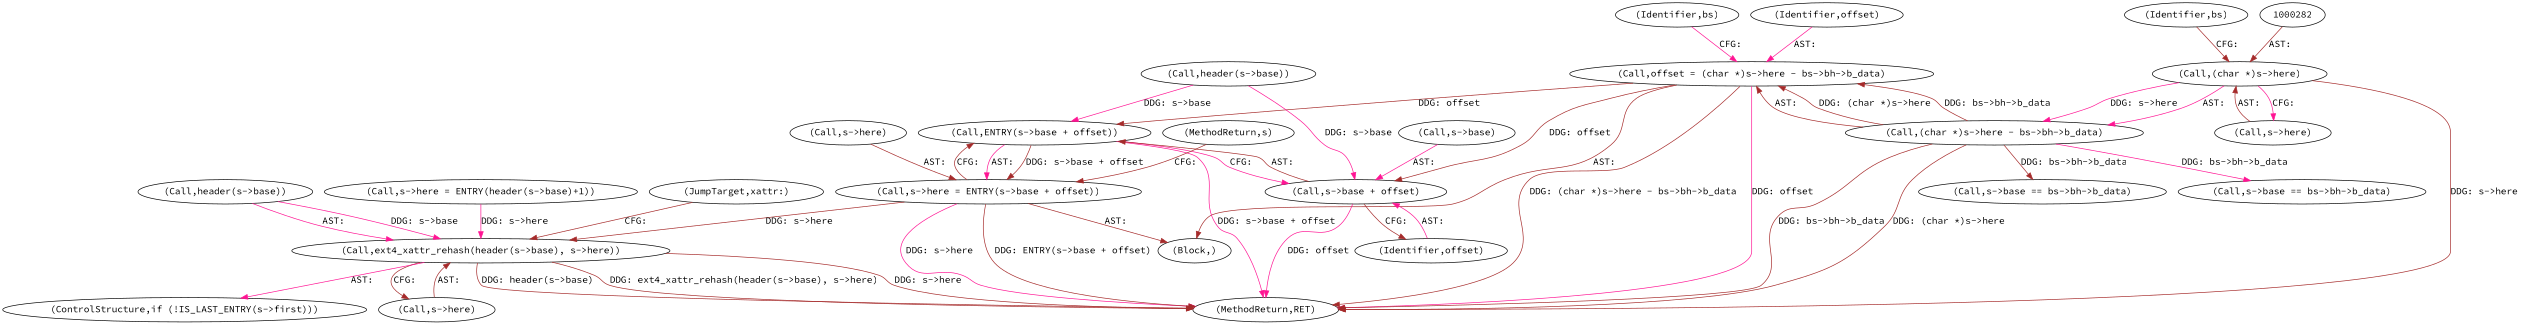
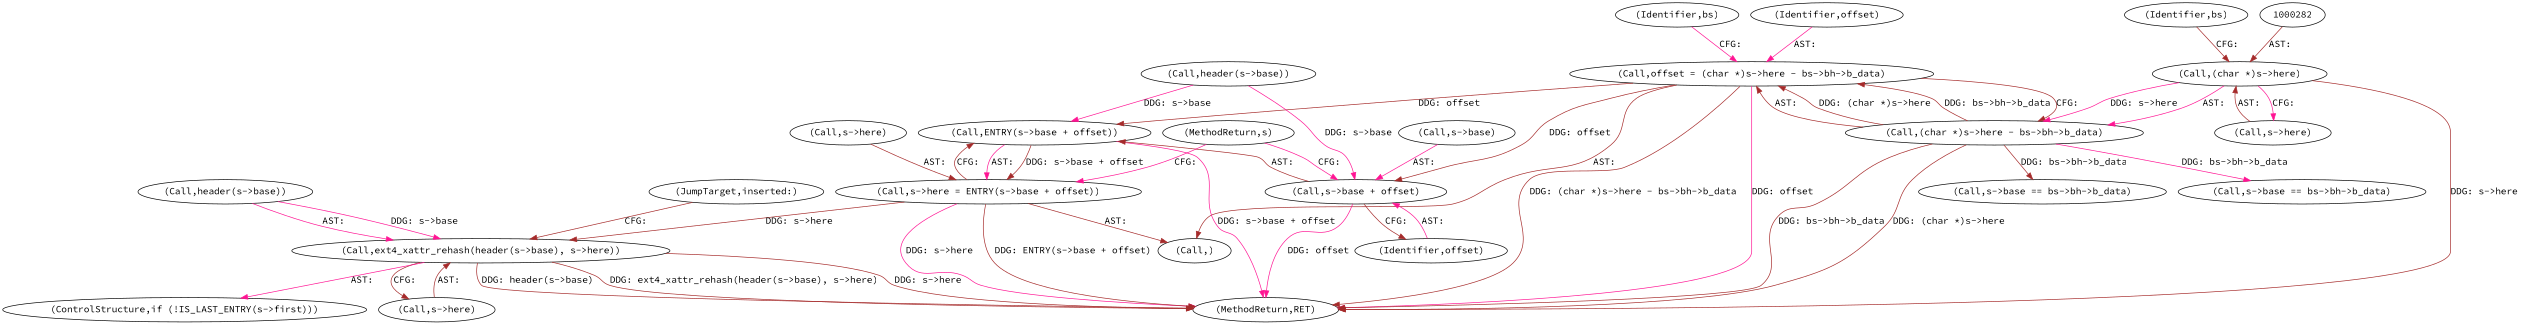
  digraph {
    fontname="Source Code Pro"
    node [fontname="Source Code Pro"]
    edge [color=brown fontname="Source Code Pro"]
    n1 [label="(Call,offset = (char *)s->here - bs->bh->b_data)"]
    n2 [label="(Call,(char *)s->here - bs->bh->b_data)"]
    n3 [label="(Call,ENTRY(s->base + offset))"]
    n4 [label="(Call,s->base + offset)"]
-   n5 [label="(Block,)"]
+   n5 [label="(Call,)"]
    n6 [label="(MethodReturn,RET)"]
    n7 [label="(Call,s->base == bs->bh->b_data)"]
    n8 [label="(Call,s->base == bs->bh->b_data)"]
    n9 [label="(Call,s->here = ENTRY(s->base + offset))"]
    n10 [label="(Identifier,offset)"]
    n11 [label="(Call,(char *)s->here)"]
    n12 [label="(Call,s->here)"]
    n13 [label="(Call,ext4_xattr_rehash(header(s->base), s->here))"]
    n14 [label="(Call,s->here)"]
    n15 [label="(ControlStructure,if (!IS_LAST_ENTRY(s->first)))"]
    n16 [label="(Call,s->base)"]
    n17 [label="(Call,header(s->base))"]
-   n18 [label="(Call,s->here = ENTRY(header(s->base)+1))"]
-   n19 [label="(JumpTarget,xattr:)"]
+   n19 [label="(JumpTarget,inserted:)"]
    n20 [label="(Identifier,bs)"]
    n21 [label="(Call,s->here)"]
    n22 [label="(Identifier,bs)"]
    n23 [label="(Call,header(s->base))"]
    n24 [label="(MethodReturn,s)"]
    n25 [label="(Identifier,offset)"]
    1000282
+   n1 -> n2 [label="CFG: "]
    n1 -> n3 [label="DDG: offset"]
    n1 -> n4 [label="DDG: offset"]
    n1 -> n5 [label="AST: "]
    n1 -> n6 [label="DDG: (char *)s->here - bs->bh->b_data"]
    n1 -> n6 [color=deeppink label="DDG: offset"]
    n2 -> n1 [label="AST: "]
    n2 -> n1 [label="DDG: (char *)s->here"]
    n2 -> n1 [label="DDG: bs->bh->b_data"]
    n2 -> n6 [label="DDG: bs->bh->b_data"]
    n2 -> n6 [label="DDG: (char *)s->here"]
    n2 -> n7 [label="DDG: bs->bh->b_data"]
    n2 -> n8 [color=deeppink label="DDG: bs->bh->b_data"]
-   n3 -> n4 [color=deeppink label="CFG: "]
+   n24 -> n4 [color=deeppink label="CFG: "]
    n3 -> n6 [color=deeppink label="DDG: s->base + offset"]
    n3 -> n9 [color=deeppink label="AST: "]
    n3 -> n9 [label="DDG: s->base + offset"]
    n4 -> n3 [label="AST: "]
    n4 -> n6 [color=deeppink label="DDG: offset"]
    n4 -> n10 [label="CFG: "]
    n9 -> n3 [label="CFG: "]
    n9 -> n5 [label="AST: "]
    n9 -> n6 [color=deeppink label="DDG: s->here"]
    n9 -> n6 [label="DDG: ENTRY(s->base + offset)"]
    n9 -> n13 [label="DDG: s->here"]
    n10 -> n4 [color=deeppink label="AST: "]
    n11 -> n2 [color=deeppink label="AST: "]
    n11 -> n2 [color=deeppink label="DDG: s->here"]
    n11 -> n6 [label="DDG: s->here"]
    n11 -> n12 [color=deeppink label="CFG: "]
    n12 -> n11 [label="AST: "]
    n13 -> n6 [label="DDG: header(s->base)"]
    n13 -> n6 [label="DDG: ext4_xattr_rehash(header(s->base), s->here)"]
    n13 -> n6 [label="DDG: s->here"]
    n13 -> n14 [label="CFG: "]
    n13 -> n15 [color=deeppink label="AST: "]
    n14 -> n13 [label="AST: "]
    n16 -> n4 [color=deeppink label="AST: "]
    n17 -> n13 [color=deeppink label="AST: "]
    n17 -> n13 [color=deeppink label="DDG: s->base"]
-   n18 -> n13 [color=deeppink label="DDG: s->here"]
    n19 -> n13 [label="CFG: "]
    n20 -> n1 [color=deeppink label="CFG: "]
    n21 -> n9 [label="AST: "]
    n22 -> n11 [label="CFG: "]
    n23 -> n3 [color=deeppink label="DDG: s->base"]
    n23 -> n4 [color=deeppink label="DDG: s->base"]
-   n24 -> n9 [label="CFG: "]
+   n24 -> n9 [color=deeppink label="CFG: "]
    n25 -> n1 [color=deeppink label="AST: "]
    1000282 -> n11 [label="AST: "]
  }
